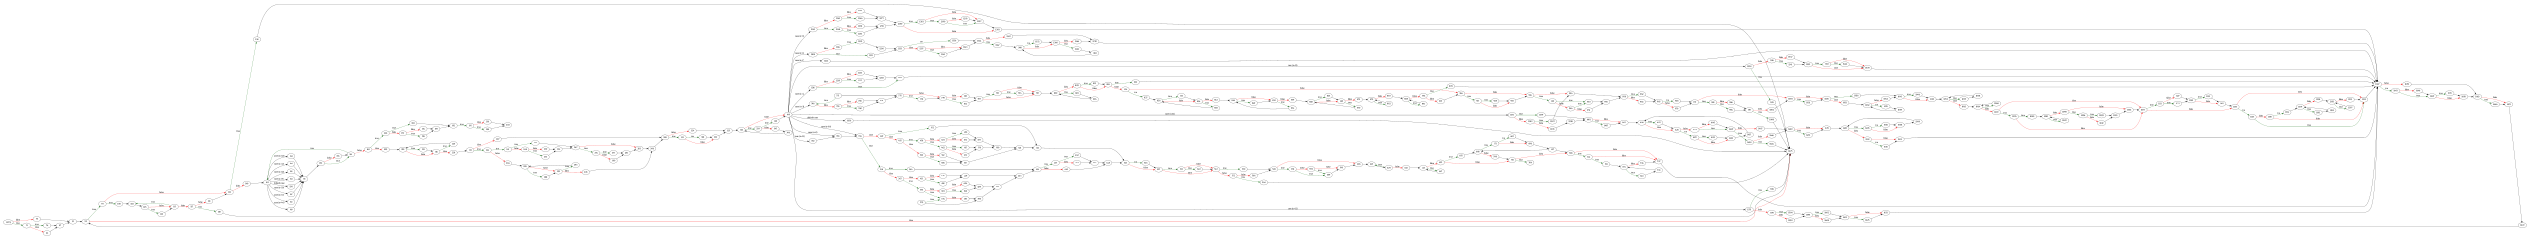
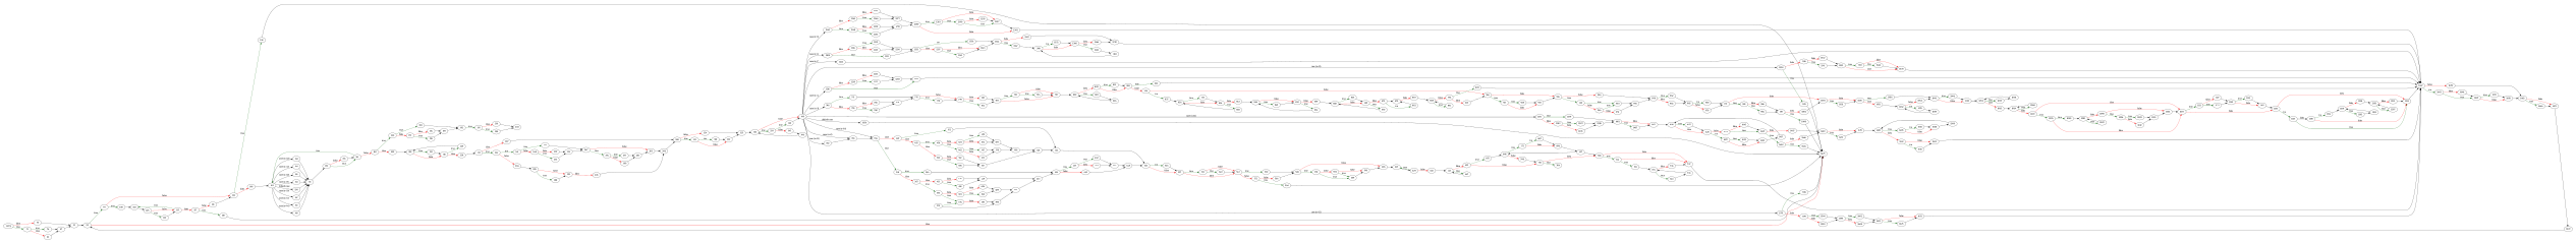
  digraph {
    fontname=Merriweather
    rankdir=LR
    node [fontname=Merriweather]
    edge [fontname=Merriweather]
    n1 [label=entry]
    71
    90
    76
    82
    91
    87
    92
    97
    1675
    100
    132
    102
    138
    140
    105
    110
    115
    117
    130
    131
    141
    143
    144
    145
    146
    147
    148
    149
    150
    151
    152
    155
    161
    163
    166
    209
    169
    173
    210
    192
    178
    184
    195
    189
    198
    201
    202
    231
    234
    307
    213
    216
    218
    228
    241
    284
    308
    244
    248
    285
    267
    253
    259
    274
    283
    264
    277
    280
    306
    281
    288
    291
-   293
    303
    311
    324
    318
    323
    325
    326
    329
    349
    338
    345
    352
    353
    354
    748
    1216
    1242
    1245
    1308
    1371
    1528
    1571
    1636
    346
    361
    449
    751
    755
    1219
    1241
    1637
    1248
    1261
    1311
    1314
    1379
    1382
    1535
    1536
    1578
    1579
    364
    367
    452
    455
    434
    370
    413
    437
    445
    374
    393
    418
    424
    385
    398
    404
    379
    390
    412
    433
    409
    429
    440
    441
    448
    444
    523
    526
    527
    522
    458
    501
    462
    481
    506
    512
    467
    473
    486
    492
    478
    500
    521
    497
    517
    531
    547
    540
    550
    552
    569
    564
    566
    578
    606
    584
    589
    615
    590
    629
    632
    643
    647
    652
    655
    701
    668
    704
    708
    671
    700
    687
    696
    697
    712
    737
    718
    724
    729
    736
    733
    1643
    1659
    775
    760
    766
    778
    779
    771
    782
    785
    787
    791
    797
    794
    800
    803
    809
    804
    813
    818
    823
    824
    827
    916
    828
    921
    934
    833
    836
    838
    843
    844
    849
    852
    854
    859
    860
    865
    868
    870
    875
    879
    882
    887
    888
    891
    896
    899
    915
    928
    933
    938
    956
    946
    950
    958
    951
    955
    962
    963
    965
    968
    970
    971
    981
    1003
    984
    986
    1021
    1025
    987
    1000
    1002
    1028
    1031
    1043
    1032
    1046
    1049
    1035
    1042
    1039
    1052
    1055
    1063
    1058
    1064
    1068
    1072
    1076
    1107
    1080
    1111
    1155
    1081
    1087
    1090
    1096
    1106
    1099
    1102
    1105
    1122
    1127
    1167
    1215
    1130
    1133
    1142
    1170
    1174
    1179
    1183
    1198
    1195
    1203
    1207
    1213
    1227
    1233
    1238
    1253
    1258
    1266
    1272
    1259
    1280
    1283
    1303
    1277
    1290
    1297
    1293
    1333
    1319
+   1325
    1336
    1337
    1330
    1344
    1341
    1343
    1347
    1367
    1348
    1370
    1352
    1360
    1362
    1366
    1363
    1401
    1387
    1393
    1407
    1412
    1398
    1414
    1417
    1425
    1427
    1442
    1433
    1436
    1445
    1449
    1437
    1458
    1467
    1464
    1466
    1469
    1472
    1479
    1481
    1485
    1512
    1501
    1508
    1515
    1522
    1509
    1541
    1547
    1552
    1557
    1570
    1562
    1584
    1590
    1595
    1602
    1608
    1613
    1625
    1631
    1646
    1649
    1663
    1655
    1658
    1666
    1671
    1672
    n1 -> 71 [color=darkgreen label=true]
    n1 -> 90 [color=red label=false]
    71 -> 76 [color=darkgreen label=true]
    71 -> 82 [color=red label=false]
    90 -> 91
    76 -> 87
    82 -> 87
    91 -> 92
    87 -> 91
    92 -> 97 [color=darkgreen label=true]
    92 -> 1675 [color=red label=false]
    97 -> 100 [color=darkgreen label=true]
    97 -> 132 [color=red label=false]
    100 -> 102
    132 -> 138 [color=darkgreen label=true]
    132 -> 140 [color=red label=false]
    102 -> 105
    138 -> 1675
    140 -> 141
    105 -> 110 [color=darkgreen label=true]
    105 -> 115 [color=red label=false]
    110 -> 115
    115 -> 102 [color=darkgreen label=true]
    115 -> 117 [color=red label=false]
    117 -> 130 [color=darkgreen label=true]
    117 -> 131 [color=red label=false]
    130 -> 1675
    131 -> 132
    141 -> 143 [label="case (x=45)"]
    141 -> 144 [label="case (x=43)"]
    141 -> 145 [label="case (x=32)"]
    141 -> 146 [label="case (x=35)"]
    141 -> 147 [label="case (x=33)"]
    141 -> 148 [label="case (x=48)"]
    141 -> 149 [label="case (x=44)"]
    141 -> 150 [label="default case"]
    143 -> 151
    144 -> 151
    145 -> 151
    146 -> 151
    147 -> 151
    148 -> 151
    149 -> 151
    150 -> 151
    151 -> 152
    152 -> 155 [color=red label=false]
    152 -> 161 [color=darkgreen label=true]
    155 -> 161
    161 -> 141 [color=darkgreen label=true]
    161 -> 163 [color=red label=false]
    163 -> 166 [color=darkgreen label=true]
    163 -> 209 [color=red label=false]
    166 -> 169 [color=darkgreen label=true]
    166 -> 173 [color=red label=false]
    209 -> 210
    169 -> 192
    173 -> 178 [color=darkgreen label=true]
    173 -> 184 [color=red label=false]
    210 -> 213 [color=darkgreen label=true]
    210 -> 216 [color=red label=false]
    192 -> 195 [color=darkgreen label=true]
    178 -> 189
    184 -> 189
    195 -> 198 [color=darkgreen label=true]
    195 -> 201 [color=red label=false]
    189 -> 192
    198 -> 202
    201 -> 202
    231 -> 234 [color=darkgreen label=true]
    231 -> 307 [color=red label=false]
    234 -> 241 [color=darkgreen label=true]
    234 -> 284 [color=red label=false]
    307 -> 308
    213 -> 216
    216 -> 218 [color=darkgreen label=true]
    216 -> 228 [color=red label=false]
    218 -> 210
    228 -> 231
    241 -> 244 [color=darkgreen label=true]
    241 -> 248 [color=red label=false]
    284 -> 285
    308 -> 311 [color=darkgreen label=true]
    308 -> 324 [color=red label=false]
    244 -> 267
    248 -> 253 [color=darkgreen label=true]
    248 -> 259 [color=red label=false]
    285 -> 288 [color=darkgreen label=true]
    285 -> 291 [color=red label=false]
    267 -> 274 [color=darkgreen label=true]
    267 -> 283 [color=red label=false]
    253 -> 264
    259 -> 264
    274 -> 277 [color=darkgreen label=true]
    274 -> 280 [color=red label=false]
    283 -> 306
    264 -> 267
    277 -> 281
    280 -> 281
    306 -> 308
    281 -> 283
    288 -> 291
-   291 -> 293 [color=darkgreen label=true]
    291 -> 303 [color=red label=false]
-   293 -> 285
    303 -> 306
    311 -> 318 [color=darkgreen label=true]
    311 -> 323 [color=red label=false]
    324 -> 325
    318 -> 323
    323 -> 325
    325 -> 326
    326 -> 329 [color=darkgreen label=true]
    326 -> 349 [color=red label=false]
    329 -> 338 [color=darkgreen label=true]
    329 -> 345 [color=red label=false]
    349 -> 352 [label="case (x=13)"]
    349 -> 353 [label="case (x=0)"]
    349 -> 354 [label="case (x=16)"]
    349 -> 748 [label="case (x=3)"]
    349 -> 1216 [label="case (x=4)"]
    349 -> 1242 [label="case (x=7)"]
    349 -> 1245 [label="case (x=8)"]
    349 -> 1308 [label="case (x=6)"]
    349 -> 1371 [label="case (x=14)"]
    349 -> 1528 [label="case (x=11)"]
    349 -> 1571 [label="case (x=12)"]
    349 -> 1636 [label="default case"]
    338 -> 349
    345 -> 346
    352 -> 353
    353 -> 354
    354 -> 361 [color=darkgreen label=true]
    354 -> 449 [color=red label=false]
-   751 -> 748 [color=darkgreen label=true]
+   748 -> 751 [color=darkgreen label=true]
    748 -> 755 [color=red label=false]
    1216 -> 1219 [color=red label=false]
    1216 -> 1241 [color=darkgreen label=true]
    1242 -> 1637
    1245 -> 1248 [color=darkgreen label=true]
    1245 -> 1261 [color=red label=false]
    1308 -> 1311 [color=darkgreen label=true]
    1308 -> 1314 [color=red label=false]
    1371 -> 1379 [color=darkgreen label=true]
    1371 -> 1382 [color=red label=false]
    1528 -> 1535 [color=darkgreen label=true]
    1528 -> 1536 [color=red label=false]
    1571 -> 1578 [color=darkgreen label=true]
    1571 -> 1579 [color=red label=false]
    1636 -> 1675
    346 -> 326
    361 -> 364 [color=darkgreen label=true]
    361 -> 367 [color=red label=false]
    449 -> 452 [color=darkgreen label=true]
    449 -> 455 [color=red label=false]
    751 -> 775
    755 -> 760 [color=darkgreen label=true]
    755 -> 766 [color=red label=false]
    1219 -> 1227 [color=darkgreen label=true]
    1219 -> 1233 [color=red label=false]
    1241 -> 1637
    1637 -> 1643 [color=darkgreen label=true]
    1637 -> 1659 [color=red label=false]
    1248 -> 1253 [color=darkgreen label=true]
    1248 -> 1258 [color=red label=false]
    1261 -> 1266 [color=darkgreen label=true]
    1261 -> 1272 [color=red label=false]
    1311 -> 1333
    1314 -> 1319 [color=darkgreen label=true]
+   1314 -> 1325 [color=red label=false]
    1379 -> 1401
    1382 -> 1387 [color=darkgreen label=true]
    1382 -> 1393 [color=red label=false]
    1535 -> 1675
    1536 -> 1541 [color=darkgreen label=true]
    1536 -> 1547 [color=red label=false]
    1578 -> 1675
    1579 -> 1584 [color=darkgreen label=true]
    1579 -> 1590 [color=red label=false]
    364 -> 434
    367 -> 370 [color=darkgreen label=true]
    367 -> 413 [color=red label=false]
    452 -> 522
    455 -> 458 [color=darkgreen label=true]
    455 -> 501 [color=red label=false]
    434 -> 437 [color=darkgreen label=true]
    434 -> 445 [color=red label=false]
    370 -> 374 [color=darkgreen label=true]
    370 -> 393 [color=red label=false]
    413 -> 418 [color=darkgreen label=true]
    413 -> 424 [color=red label=false]
    437 -> 440 [color=darkgreen label=true]
    437 -> 441 [color=red label=false]
    445 -> 448
    374 -> 385 [color=red label=false]
    393 -> 398 [color=darkgreen label=true]
    393 -> 404 [color=red label=false]
    418 -> 429
    424 -> 429
    385 -> 390
    398 -> 409
    404 -> 409
    379 -> 374 [color=darkgreen label=true]
    379 -> 390
    390 -> 412
    412 -> 433
    433 -> 434
    409 -> 412
    429 -> 433
    440 -> 444
    441 -> 444
    448 -> 523
    444 -> 448
    523 -> 526 [color=darkgreen label=true]
    523 -> 527 [color=red label=false]
    526 -> 527
    527 -> 531 [color=darkgreen label=true]
    527 -> 547 [color=red label=false]
    522 -> 523
    458 -> 462 [color=darkgreen label=true]
    458 -> 481 [color=red label=false]
    501 -> 506 [color=darkgreen label=true]
    501 -> 512 [color=red label=false]
    462 -> 467 [color=darkgreen label=true]
    462 -> 473 [color=red label=false]
    481 -> 486 [color=darkgreen label=true]
    481 -> 492 [color=red label=false]
    506 -> 517
    512 -> 517
    467 -> 478
    473 -> 478
    486 -> 497
    492 -> 497
    478 -> 500
    500 -> 521
    521 -> 522
    497 -> 500
    517 -> 521
    531 -> 547 [color=red label=false]
    531 -> 540 [color=darkgreen label=true]
    547 -> 550 [color=darkgreen label=true]
    547 -> 552 [color=red label=false]
    540 -> 547
    550 -> 569
    552 -> 564 [color=darkgreen label=true]
    552 -> 566 [color=red label=false]
    569 -> 578 [color=darkgreen label=true]
    569 -> 606 [color=red label=false]
    564 -> 1675
    566 -> 569
    578 -> 584 [color=red label=false]
    578 -> 589 [color=darkgreen label=true]
    606 -> 615
    584 -> 589 [color=darkgreen label=true]
    584 -> 590 [color=red label=false]
    589 -> 590
    615 -> 629
    590 -> 606
    629 -> 615 [color=darkgreen label=true]
    629 -> 632 [color=red label=false]
    632 -> 643
    643 -> 647 [color=darkgreen label=true]
    643 -> 652 [color=red label=false]
    647 -> 643
    652 -> 655 [color=darkgreen label=true]
    652 -> 701 [color=red label=false]
    655 -> 668
    701 -> 704 [color=darkgreen label=true]
    701 -> 708 [color=red label=false]
    668 -> 671 [color=darkgreen label=true]
    668 -> 700 [color=red label=false]
    708 -> 712 [color=darkgreen label=true]
    708 -> 737 [color=red label=false]
    671 -> 687 [color=darkgreen label=true]
    671 -> 696 [color=red label=false]
    700 -> 701
    687 -> 696
    696 -> 697
    697 -> 668
    697 -> 708
    712 -> 737 [color=red label=false]
    712 -> 718 [color=darkgreen label=true]
    737 -> 1637
    718 -> 724
    724 -> 729 [color=darkgreen label=true]
    724 -> 736 [color=red label=false]
    729 -> 733
    736 -> 737
    733 -> 724
    1643 -> 1646 [color=red label=false]
    1643 -> 1649 [color=darkgreen label=true]
    1659 -> 1663
    775 -> 778 [color=darkgreen label=true]
    775 -> 779 [color=red label=false]
    760 -> 771
    766 -> 771
    778 -> 779
    779 -> 782 [color=darkgreen label=true]
    779 -> 785 [color=red label=false]
    771 -> 775
    782 -> 787
    785 -> 787
    787 -> 791 [color=darkgreen label=true]
    787 -> 797 [color=red label=false]
    791 -> 797 [color=red label=false]
    791 -> 794 [color=darkgreen label=true]
    797 -> 800
    794 -> 797
    800 -> 803 [color=darkgreen label=true]
    800 -> 809 [color=red label=false]
    803 -> 804
    809 -> 813 [color=darkgreen label=true]
    809 -> 818 [color=red label=false]
    804 -> 800
    813 -> 818
    818 -> 823 [color=darkgreen label=true]
    818 -> 824 [color=red label=false]
    823 -> 1637
    824 -> 827 [color=darkgreen label=true]
    824 -> 916 [color=red label=false]
    827 -> 828
    916 -> 921 [color=darkgreen label=true]
    916 -> 934 [color=red label=false]
    828 -> 833 [color=darkgreen label=true]
    828 -> 836 [color=red label=false]
    921 -> 928 [color=darkgreen label=true]
    921 -> 933 [color=red label=false]
    934 -> 938 [color=darkgreen label=true]
    934 -> 956 [color=red label=false]
    833 -> 836
    836 -> 838 [color=darkgreen label=true]
    836 -> 843 [color=red label=false]
    838 -> 828
    843 -> 844
    844 -> 849 [color=darkgreen label=true]
    844 -> 852 [color=red label=false]
    849 -> 852
    852 -> 854 [color=darkgreen label=true]
    852 -> 859 [color=red label=false]
    854 -> 844
    859 -> 860
    860 -> 865 [color=darkgreen label=true]
    860 -> 868 [color=red label=false]
    865 -> 868
    868 -> 870 [color=darkgreen label=true]
    868 -> 875 [color=red label=false]
    870 -> 860
    875 -> 879
-   879 -> 882 [color=darkgreen label=true]
+   875 -> 882 [color=darkgreen label=true]
    879 -> 887 [color=red label=false]
    882 -> 879
    887 -> 888
    888 -> 891 [color=darkgreen label=true]
    888 -> 896 [color=red label=false]
    891 -> 888
    896 -> 899 [color=darkgreen label=true]
    896 -> 915 [color=red label=false]
    899 -> 1637
    915 -> 916
    928 -> 933
    933 -> 934
    938 -> 946 [color=red label=false]
    938 -> 950 [color=darkgreen label=true]
    956 -> 958
    946 -> 950 [color=darkgreen label=true]
    946 -> 951 [color=red label=false]
    950 -> 955
    958 -> 962 [color=darkgreen label=true]
    958 -> 963 [color=red label=false]
    951 -> 955
    955 -> 958
    962 -> 965
    963 -> 965
    965 -> 968 [color=darkgreen label=true]
    965 -> 970 [color=red label=false]
    968 -> 971
    970 -> 971
    971 -> 981 [color=darkgreen label=true]
    971 -> 1003 [color=red label=false]
    981 -> 984 [color=darkgreen label=true]
    981 -> 986 [color=red label=false]
    1003 -> 1021 [color=darkgreen label=true]
    1003 -> 1025 [color=red label=false]
    984 -> 987
    986 -> 987
    1021 -> 1025
    1025 -> 1028 [color=darkgreen label=true]
    1025 -> 1031 [color=red label=false]
    987 -> 1000 [color=darkgreen label=true]
    987 -> 1002 [color=red label=false]
    1000 -> 1675
    1002 -> 1003
    1028 -> 1043
    1031 -> 1032
    1043 -> 1046 [color=darkgreen label=true]
    1043 -> 1049 [color=red label=false]
    1032 -> 1035 [color=darkgreen label=true]
    1032 -> 1042 [color=red label=false]
    1046 -> 1049
    1049 -> 1052
    1035 -> 1039
    1042 -> 1043
    1039 -> 1032
    1052 -> 1055 [color=darkgreen label=true]
    1052 -> 1063 [color=red label=false]
    1055 -> 1058
    1063 -> 1064
    1058 -> 1052
    1064 -> 1068 [color=darkgreen label=true]
    1064 -> 1072 [color=red label=false]
    1068 -> 1064
    1072 -> 1076 [color=darkgreen label=true]
    1072 -> 1107 [color=red label=false]
    1076 -> 1107 [color=red label=false]
    1076 -> 1080 [color=darkgreen label=true]
    1107 -> 1111 [color=darkgreen label=true]
    1107 -> 1155 [color=red label=false]
    1080 -> 1081
    1111 -> 1122 [color=darkgreen label=true]
    1111 -> 1127 [color=red label=false]
    1155 -> 1167 [color=darkgreen label=true]
    1155 -> 1215 [color=red label=false]
    1081 -> 1087 [color=darkgreen label=true]
    1081 -> 1090 [color=red label=false]
    1087 -> 1081
    1090 -> 1096 [color=darkgreen label=true]
    1090 -> 1106 [color=red label=false]
    1096 -> 1099 [color=darkgreen label=true]
    1096 -> 1102 [color=red label=false]
    1106 -> 1107
    1099 -> 1105
    1102 -> 1105
    1105 -> 1106
    1122 -> 1130
    1127 -> 1130
    1167 -> 1215 [color=darkgreen label=true]
-   1167 -> 1170 [color=red label=false]
+   1167 -> 1170 [color=black label=false]
    1215 -> 1637
    1130 -> 1133 [color=darkgreen label=true]
    1130 -> 1142 [color=red label=false]
    1133 -> 1142
    1142 -> 1155
    1170 -> 1215 [color=red label=false]
    1170 -> 1174 [color=darkgreen label=true]
    1174 -> 1179
    1179 -> 1183 [color=darkgreen label=true]
    1179 -> 1198 [color=red label=false]
    1183 -> 1195
    1198 -> 1203
    1195 -> 1179
    1203 -> 1207 [color=darkgreen label=true]
    1203 -> 1213 [color=red label=false]
    1207 -> 1203
    1213 -> 1215
    1227 -> 1238
    1233 -> 1238
    1238 -> 1241
    1253 -> 1259
    1258 -> 1259
    1266 -> 1277
    1272 -> 1277
    1259 -> 1280
    1280 -> 1283 [color=darkgreen label=true]
    1280 -> 1303 [color=red label=false]
    1283 -> 1290 [color=darkgreen label=true]
    1283 -> 1297 [color=red label=false]
    1303 -> 1637
    1277 -> 1280
    1290 -> 1297 [color=darkgreen label=true]
    1290 -> 1293 [color=red label=false]
    1297 -> 1303
    1293 -> 1297
    1333 -> 1336 [color=darkgreen label=true]
    1333 -> 1337 [color=red label=false]
    1319 -> 1330
+   1325 -> 1330
    1336 -> 1344
    1337 -> 1341 [color=darkgreen label=true]
    1337 -> 1343 [color=red label=false]
    1330 -> 1333
    1344 -> 1347 [color=darkgreen label=true]
    1344 -> 1367 [color=red label=false]
    1341 -> 1343
    1343 -> 1344
    1347 -> 1348
    1367 -> 1370
    1348 -> 1352 [color=darkgreen label=true]
    1348 -> 1360 [color=red label=false]
    1370 -> 1637
    1352 -> 1360
    1360 -> 1362 [color=darkgreen label=true]
    1360 -> 1366 [color=red label=false]
    1362 -> 1363
    1366 -> 1370
    1363 -> 1348
    1401 -> 1407 [color=darkgreen label=true]
    1401 -> 1412 [color=red label=false]
-   1387 -> 956
+   1387 -> 1398
    1393 -> 1398
    1407 -> 1412
    1412 -> 1414
    1398 -> 1401
    1414 -> 1417 [color=darkgreen label=true]
    1414 -> 1425 [color=red label=false]
    1417 -> 1425
    1425 -> 1427 [color=darkgreen label=true]
    1425 -> 1442 [color=red label=false]
    1427 -> 1433 [color=darkgreen label=true]
    1427 -> 1436 [color=red label=false]
    1442 -> 1445 [color=red label=false]
    1442 -> 1449 [color=darkgreen label=true]
    1433 -> 1436
    1436 -> 1437
    1445 -> 1449
    1449 -> 1458 [color=darkgreen label=true]
    1449 -> 1467 [color=red label=false]
    1437 -> 1414
    1458 -> 1464 [color=darkgreen label=true]
    1458 -> 1466 [color=red label=false]
    1467 -> 1469
    1464 -> 1675
    1466 -> 1469
    1469 -> 1472 [color=darkgreen label=true]
    1469 -> 1479 [color=red label=false]
    1472 -> 1479
    1479 -> 1481
    1481 -> 1485 [color=darkgreen label=true]
    1481 -> 1512 [color=red label=false]
    1485 -> 1501 [color=darkgreen label=true]
    1485 -> 1508 [color=red label=false]
    1512 -> 1515 [color=darkgreen label=true]
    1512 -> 1522 [color=red label=false]
    1501 -> 1508
    1508 -> 1509
    1515 -> 1522
    1522 -> 1637
    1509 -> 1481
    1541 -> 1552
    1547 -> 1552
    1552 -> 1557 [color=darkgreen label=true]
    1552 -> 1570 [color=red label=false]
    1557 -> 1570 [color=red label=false]
    1557 -> 1562 [color=darkgreen label=true]
    1570 -> 1637
    1562 -> 1570
    1584 -> 1595
    1590 -> 1595
    1595 -> 1602 [color=darkgreen label=true]
    1595 -> 1608 [color=red label=false]
    1602 -> 1613
    1608 -> 1613
    1613 -> 1625 [color=darkgreen label=true]
    1613 -> 1631 [color=red label=false]
    1625 -> 1631
    1631 -> 1637
    1646 -> 1649
    1649 -> 1655 [color=darkgreen label=true]
    1649 -> 1658 [color=red label=false]
    1663 -> 1666 [color=darkgreen label=true]
    1663 -> 1671 [color=red label=false]
    1655 -> 1658
    1658 -> 1663
    1666 -> 1671
    1671 -> 1672
    1672 -> 92
  }
